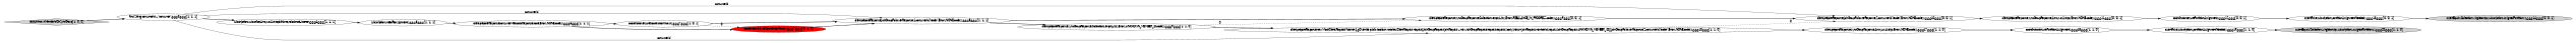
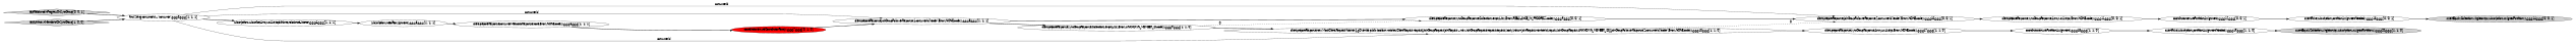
  digraph {
    fontname=Lato
    rankdir=LR
    node [fillcolor=white fontname=Lato shape=ellipse style=filled]
    edge [fontname=Lato style=bold]
    n1 [label="client.prepareResponse(joinGroupFollowerResponse(2,consumerId,\"leader\",Errors.NONE.code()))@@@10@@@['0', '0', '1']"]
    n2 [label="client.prepareResponse(syncGroupResponse(Arrays.asList(tp),Errors.NONE.code()))@@@11@@@['0', '0', '1']"]
    n3 [label="coordinator.ensurePartitionAssignment()@@@12@@@['0', '0', '1']"]
    n4 [label="subscriptions.needReassignment()@@@5@@@['1', '1', '1']"]
    n5 [label="client.prepareResponse(consumerMetadataResponse(node,Errors.NONE.code()))@@@6@@@['1', '1', '1']"]
    n6 [fillcolor=red label="coordinator.ensureCoordinatorReady()@@@7@@@['0', '1', '0']"]
-   n7 [label="coordinator.ensureCoordinatorKnown()@@@7@@@['1', '0', '1']"]
    n8 [label="assertFalse(subscriptions.partitionAssignmentNeeded())@@@19@@@['1', '1', '0']"]
    n9 [fillcolor=lightgray label="assertEquals(Collections.singleton(tp),subscriptions.assignedPartitions())@@@20@@@['1', '1', '0']"]
    n10 [label="client.prepareResponse(joinGroupFollowerResponse(1,consumerId,\"leader\",Errors.NONE.code()))@@@8@@@['1', '1', '1']"]
    n11 [label="client.prepareResponse(syncGroupResponse(Collections.emptyList(),Errors.UNKNOWN_MEMBER_ID.code()))@@@9@@@['1', '1', '0']"]
    n12 [label="client.prepareResponse(syncGroupResponse(Collections.emptyList(),Errors.REBALANCE_IN_PROGRESS.code()))@@@9@@@['0', '0', '1']"]
    n13 [label="client.prepareResponse(new MockClient.RequestMatcher(){@Override public boolean matches(ClientRequest request){JoinGroupRequest joinRequest = new JoinGroupRequest(request.request().body())return joinRequest.memberId().equals(JoinGroupRequest.UNKNOWN_MEMBER_ID)}},joinGroupFollowerResponse(2,consumerId,\"leader\",Errors.NONE.code()))@@@10@@@['1', '1', '0']"]
    n14 [label="client.prepareResponse(syncGroupResponse(Arrays.asList(tp),Errors.NONE.code()))@@@17@@@['1', '1', '0']"]
    n15 [label="assertFalse(subscriptions.partitionAssignmentNeeded())@@@13@@@['0', '0', '1']"]
    n16 [label="final String consumerId = \"consumer\"@@@3@@@['1', '1', '1']"]
    n17 [label="subscriptions.subscribe(Arrays.asList(topicName),rebalanceListener)@@@4@@@['1', '1', '1']"]
    n18 [fillcolor=lightgray label="assertEquals(Collections.singleton(tp),subscriptions.assignedPartitions())@@@14@@@['0', '0', '1']"]
+   n19 [fillcolor=lightgray label="testRebalanceInProgressOnSyncGroup['0', '0', '1']" shape=diamond]
    n20 [label="coordinator.ensurePartitionAssignment()@@@18@@@['1', '1', '0']"]
    n21 [fillcolor=lightgray label="testUnknownMemberIdOnSyncGroup['1', '0', '0']" shape=diamond]
    n1 -> n2
    n2 -> n3
    n3 -> n15
    n4 -> n5
    n5 -> n6
-   n5 -> n7
    n6 -> n10
-   n7 -> n6 [label=0 style=dashed]
-   n7 -> n10
    n8 -> n9
    n10 -> n11
    n10 -> n12
    n11 -> n12 [label=0 style=dashed]
    n11 -> n13
    n12 -> n1
    n13 -> n1 [label=0 style=dashed]
    n13 -> n14
    n14 -> n20
    n15 -> n18
    n16 -> n1 [label=consumerId style=solid]
    n16 -> n10 [label=consumerId style=solid]
    n16 -> n13 [label=consumerId style=solid]
    n16 -> n17
    n17 -> n4
+   n19 -> n16
    n20 -> n8
    n21 -> n16
  }
